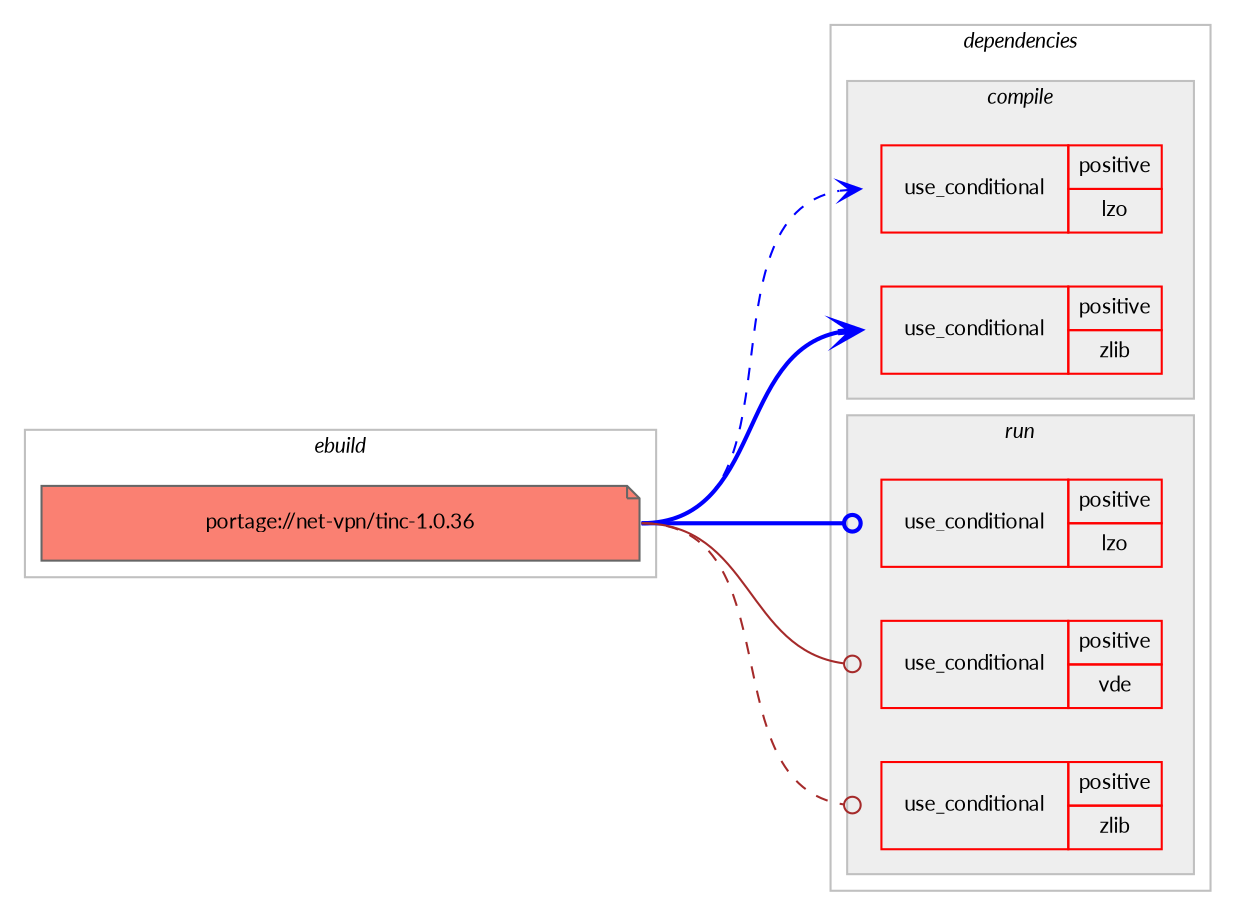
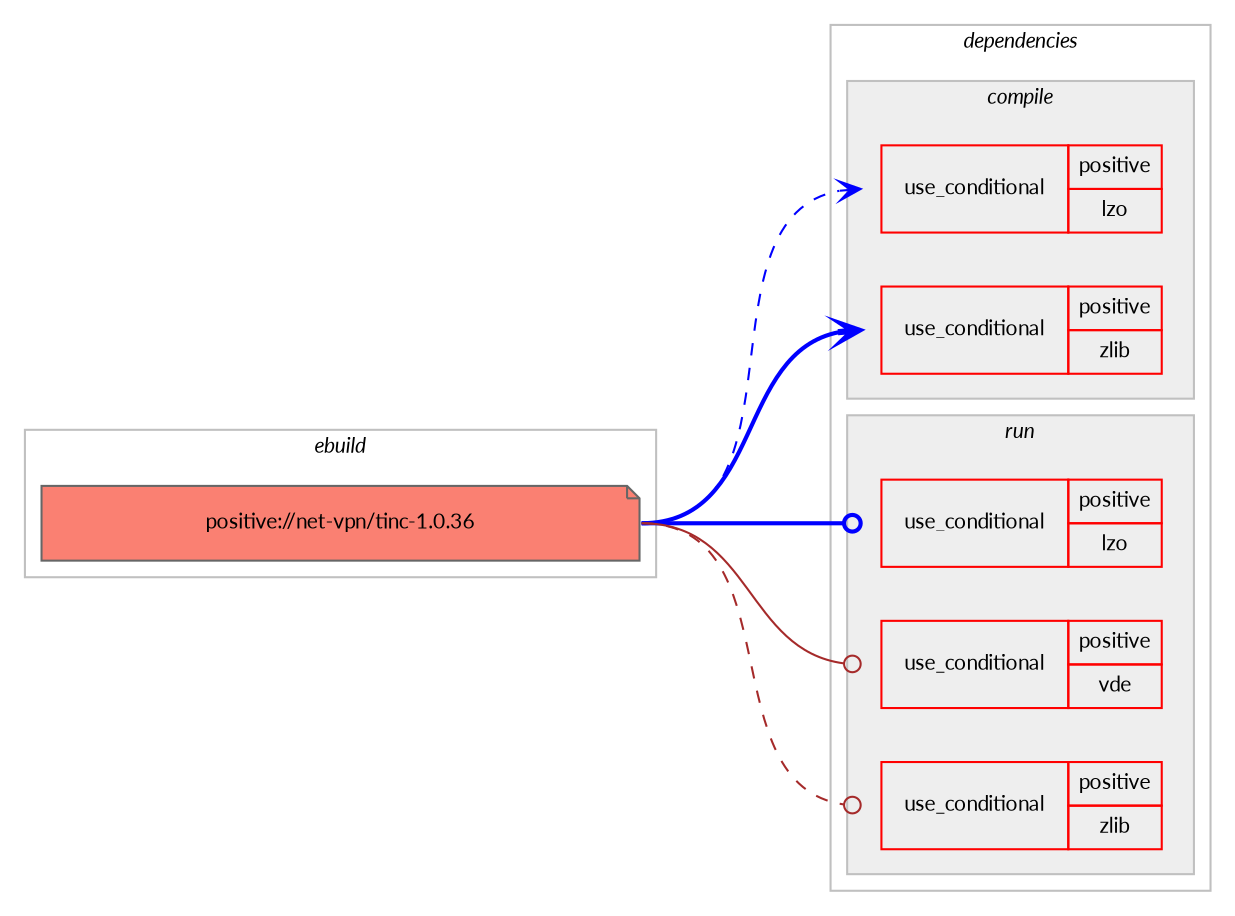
  digraph {
    compound=true
    concentrate=true
    fontname=Lato
    fontsize=10
    newrank=true
    rankdir=LR
    ranksep=1.5
    node [color=red fontname=Lato fontsize=10 shape=none]
    edge [arrowhead=odot headport=w style=dashed tailport=e weight=20 color=blue fontname=Lato]
-   n1 [color=gray40 label="portage://net-vpn/tinc-1.0.36" width=4 style=filled fillcolor=salmon shape=note]
+   n1 [color=gray40 label="positive://net-vpn/tinc-1.0.36" width=4 style=filled fillcolor=salmon shape=note]
    n2 [label=<<TABLE BORDER="0" CELLBORDER="1" CELLSPACING="0" CELLPADDING="4"><TR><TD ROWSPAN="3" CELLPADDING="10">use_conditional</TD></TR><TR><TD>positive</TD></TR><TR><TD>lzo</TD></TR></TABLE>>]
    n3 [label=<<TABLE BORDER="0" CELLBORDER="1" CELLSPACING="0" CELLPADDING="4"><TR><TD ROWSPAN="3" CELLPADDING="10">use_conditional</TD></TR><TR><TD>positive</TD></TR><TR><TD>zlib</TD></TR></TABLE>>]
    n4 [label=<<TABLE BORDER="0" CELLBORDER="1" CELLSPACING="0" CELLPADDING="4"><TR><TD ROWSPAN="3" CELLPADDING="10">use_conditional</TD></TR><TR><TD>positive</TD></TR><TR><TD>lzo</TD></TR></TABLE>>]
    n5 [label=<<TABLE BORDER="0" CELLBORDER="1" CELLSPACING="0" CELLPADDING="4"><TR><TD ROWSPAN="3" CELLPADDING="10">use_conditional</TD></TR><TR><TD>positive</TD></TR><TR><TD>vde</TD></TR></TABLE>>]
    n6 [label=<<TABLE BORDER="0" CELLBORDER="1" CELLSPACING="0" CELLPADDING="4"><TR><TD ROWSPAN="3" CELLPADDING="10">use_conditional</TD></TR><TR><TD>positive</TD></TR><TR><TD>zlib</TD></TR></TABLE>>]
    subgraph cluster_1 {
      color=gray
      label=<<i>ebuild</i>>
      rank=same
      n1
    }
    subgraph cluster_2 {
      color=gray
      label=<<i>dependencies</i>>
      subgraph cluster_3 {
        color=gray
        fillcolor="#eeeeee"
        label=<<i>compile</i>>
        style=filled
        subgraph sub_4 {
          color=gray
          fillcolor="#eeeeee"
          label=<<i>compile</i>>
          style=filled
          n2
        }
        subgraph sub_5 {
          color=gray
          fillcolor="#eeeeee"
          label=<<i>compile</i>>
          style=filled
          n3
        }
      }
      subgraph cluster_6 {
        color=gray
        fillcolor="#eeeeee"
        label=<<i>compile and run</i>>
        style=filled
      }
      subgraph cluster_7 {
        color=gray
        fillcolor="#eeeeee"
        label=<<i>run</i>>
        style=filled
        subgraph sub_8 {
          color=gray
          fillcolor="#eeeeee"
          label=<<i>run</i>>
          style=filled
          n4
        }
        subgraph sub_9 {
          color=gray
          fillcolor="#eeeeee"
          label=<<i>run</i>>
          style=filled
          n5
        }
        subgraph sub_10 {
          color=gray
          fillcolor="#eeeeee"
          label=<<i>run</i>>
          style=filled
          n6
        }
      }
    }
    subgraph cluster_11 {
      color=gray
      label=<<i>candidates</i>>
      rank=same
    }
    n1 -> n2 [arrowhead=vee]
    n1 -> n3 [arrowhead=vee style=bold]
    n1 -> n4 [style=bold]
    n1 -> n5 [style=solid color=brown]
    n1 -> n6 [color=brown]
  }
